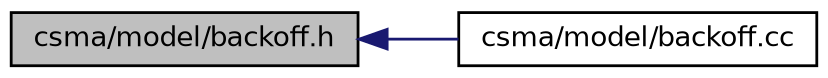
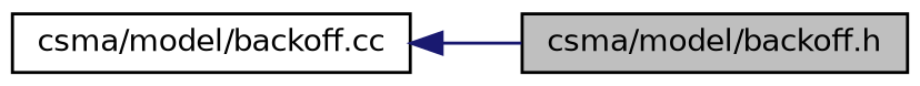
  digraph {
    rankdir=LR
    node [color=black fontname=Helvetica fontsize=10 shape=record style=filled]
    n1 [fillcolor=grey75 fontcolor=black height=0.2 label="csma/model/backoff.h" width=0.4]
    n2 [fillcolor=white height=0.2 label="csma/model/backoff.cc" width=0.4]
-   n1 -> n2 [color=midnightblue dir=back fontname=Helvetica fontsize=10 labelfontname=Helvetica labelfontsize=10 style=solid]
+   n2 -> n1 [color=midnightblue dir=back fontname=Helvetica fontsize=10 labelfontname=Helvetica labelfontsize=10 style=solid]
  }
